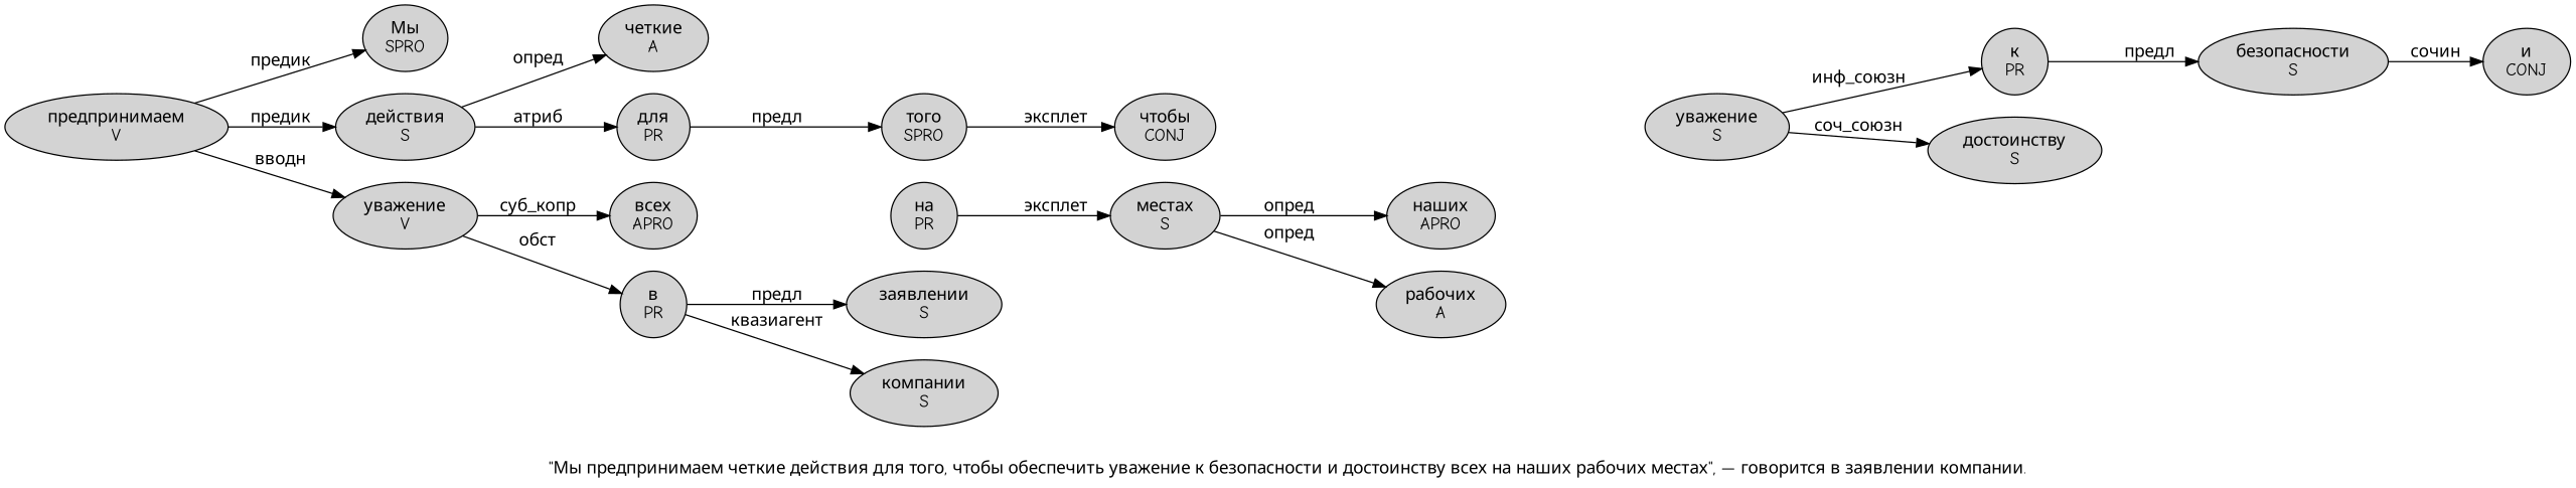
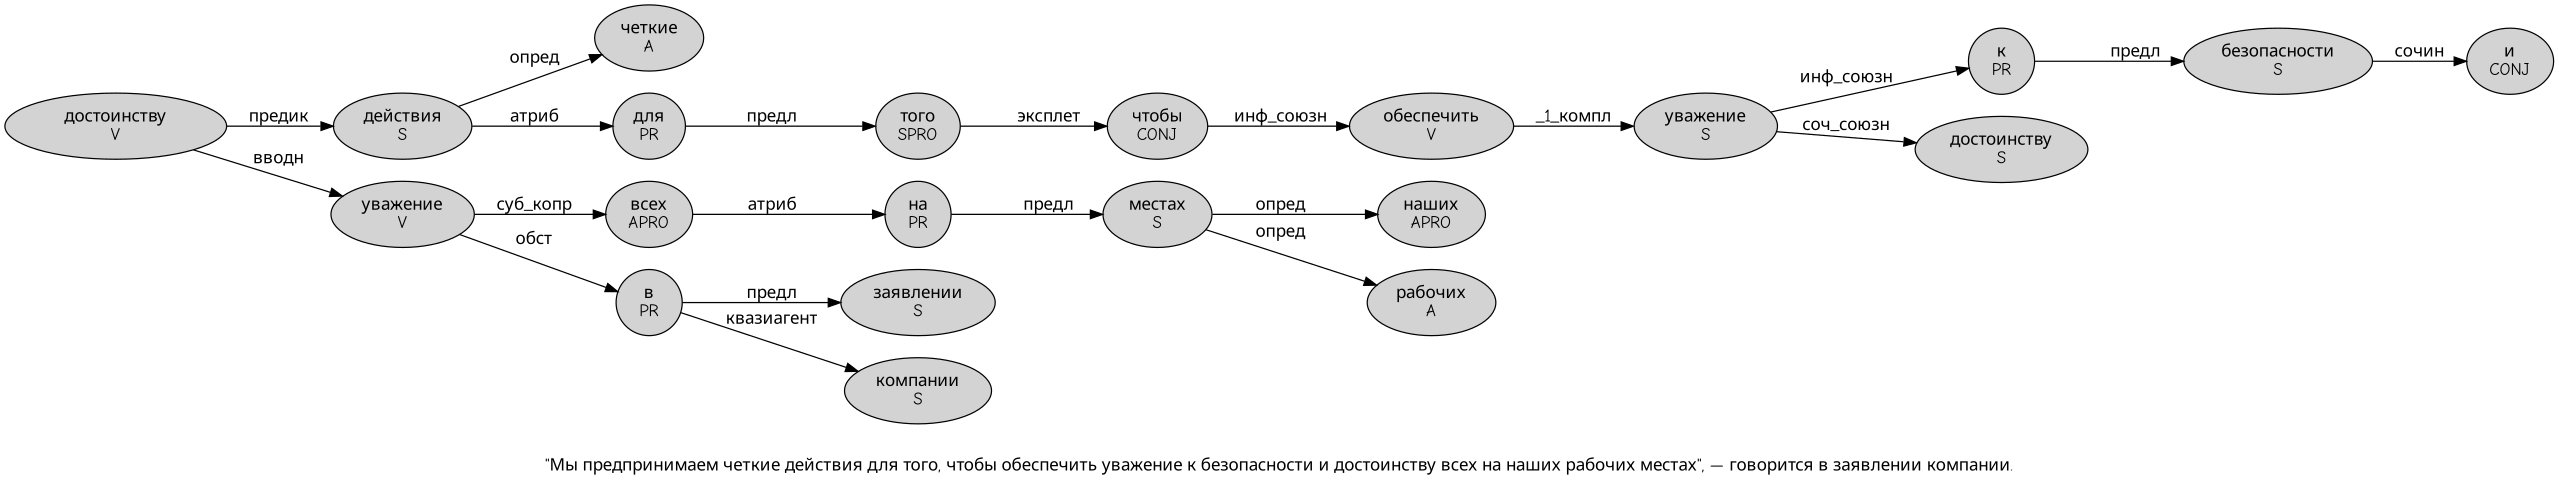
  digraph {
    fontname="Comic Neue"
    label="\"Мы предпринимаем четкие действия для того, чтобы обеспечить уважение к безопасности и достоинству всех на наших рабочих местах\", — говорится в заявлении компании."
    rankdir=LR
    node [fillcolor=lightgray fontname="Comic Neue" penwidth=1 shape=ellipse style=filled]
    edge [fontname="Comic Neue"]
-   n1 [label="Мы\nSPRO"]
-   n2 [label="предпринимаем\nV"]
+   n2 [label="достоинству\nV"]
    n3 [label="действия\nS"]
    n4 [label="уважение\nV"]
    n5 [label="четкие\nA"]
    n6 [label="для\nPR"]
    n7 [label="всех\nAPRO"]
    n8 [label="в\nPR"]
    n9 [label="того\nSPRO"]
    n10 [label="чтобы\nCONJ"]
+   n11 [label="обеспечить\nV"]
    n12 [label="уважение\nS"]
    n13 [label="к\nPR"]
    n14 [label="достоинству\nS"]
    n15 [label="безопасности\nS"]
    n16 [label="и\nCONJ"]
    n17 [label="на\nPR"]
    n18 [label="местах\nS"]
    n19 [label="наших\nAPRO"]
    n20 [label="рабочих\nA"]
    n21 [label="заявлении\nS"]
    n22 [label="компании\nS"]
-   n2 -> n1 [label="предик"]
    n2 -> n3 [label="предик"]
    n2 -> n4 [label="вводн"]
    n3 -> n5 [label="опред"]
    n3 -> n6 [label="атриб"]
    n4 -> n7 [label="суб_копр"]
    n4 -> n8 [label="обст"]
    n6 -> n9 [label="предл"]
+   n7 -> n17 [label="атриб"]
    n8 -> n21 [label="предл"]
    n8 -> n22 [label="квазиагент"]
    n9 -> n10 [label="эксплет"]
+   n10 -> n11 [label="инф_союзн"]
+   n11 -> n12 [label="_1_компл"]
    n12 -> n13 [label="инф_союзн"]
    n12 -> n14 [label="соч_союзн"]
    n13 -> n15 [label="предл"]
    n15 -> n16 [label="сочин"]
-   n17 -> n18 [label="эксплет"]
+   n17 -> n18 [label="предл"]
    n18 -> n19 [label="опред"]
    n18 -> n20 [label="опред"]
  }
